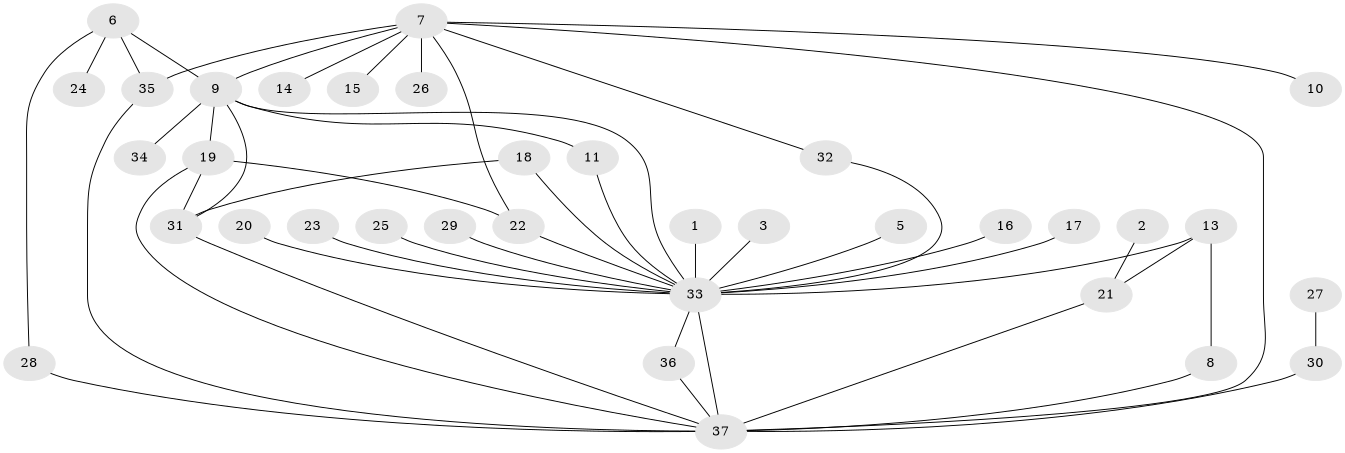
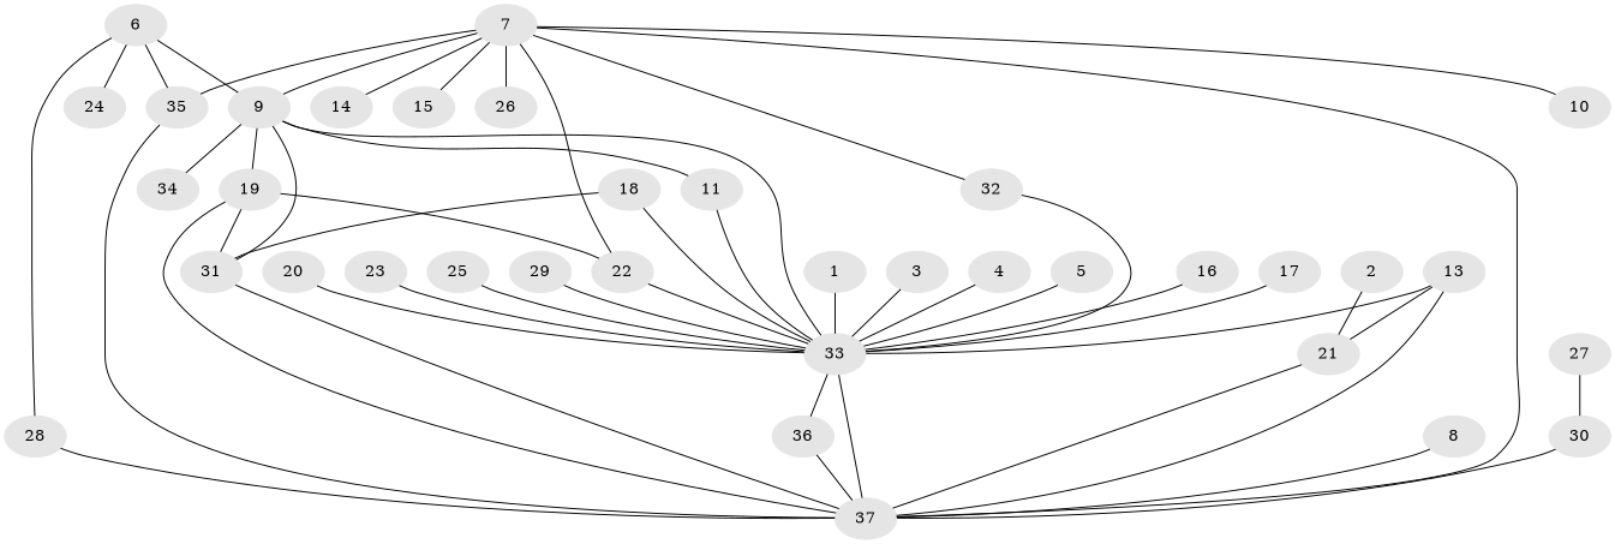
  graph {
    node [color=gray90 style=filled]
    edge [weight=1.0]
    1
    33
    37
    36
    2
    21
    3
+   4
    5
    6
    9
    24
    28
    35
    11
    19
    31
    34
    7
    10
    14
    15
    22
    26
    32
    8
    13
    16
    17
    18
    20
    23
    25
    27
    30
    29
    1 -- 33
    33 -- 37 [weight=2.0]
    33 -- 36
    36 -- 37
    2 -- 21
    21 -- 37
    3 -- 33
+   4 -- 33
    5 -- 33
    6 -- 9
    6 -- 24
    6 -- 28
    6 -- 35
    9 -- 33
    9 -- 11
    9 -- 19
    9 -- 31
    9 -- 34
    28 -- 37
    35 -- 37
    11 -- 33
    19 -- 37
    19 -- 31
    19 -- 22
    31 -- 37
    7 -- 37
    7 -- 9
    7 -- 35
    7 -- 10
    7 -- 14
    7 -- 15
    7 -- 22
    7 -- 26
    7 -- 32
    22 -- 33
    32 -- 33
    8 -- 37
    13 -- 33
-   13 -- 8
+   13 -- 37
    13 -- 21
    16 -- 33
    17 -- 33
    18 -- 33
    18 -- 31
    20 -- 33
    23 -- 33
    25 -- 33
    27 -- 30
    30 -- 37
    29 -- 33
  }
